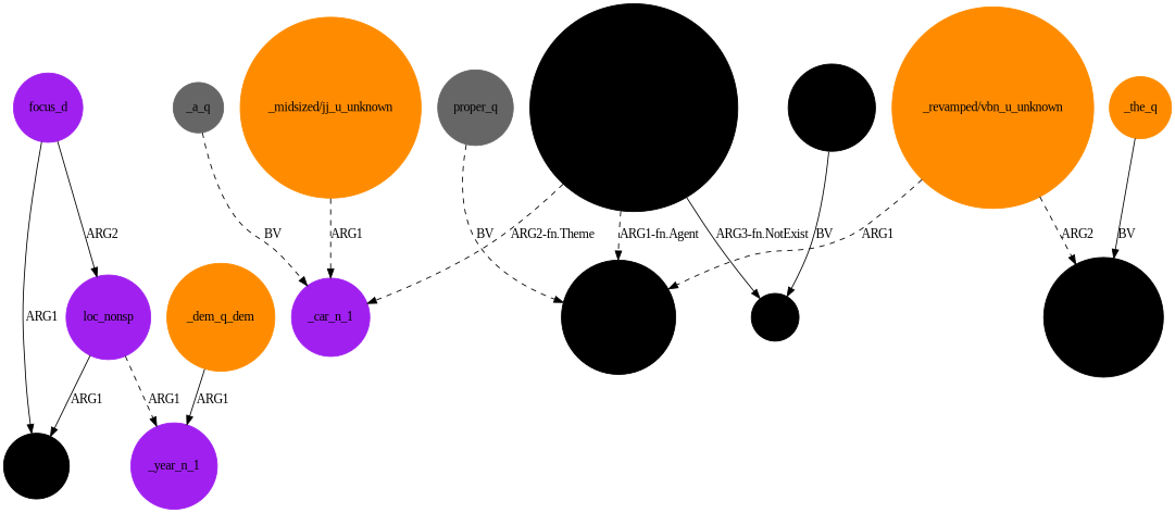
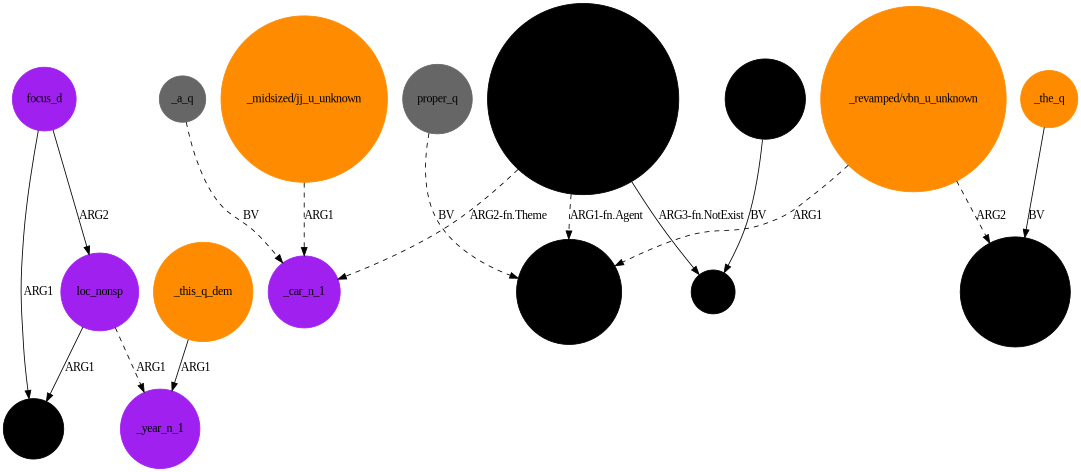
  digraph {
    fontname="Liberation Serif"
    node [color=black fontname="Liberation Serif" shape=circle style=filled]
    edge [fontname="Liberation Serif" style=dashed]
    loc_nonsp [color=purple]
    _and_c
    _year_n_1 [color=purple]
    "_midsized/jj_u_unknown" [color=darkorange]
    _car_n_1 [color=purple]
    focus_d [color=purple]
    proper_q [color=gray40]
    "named(Honda)"
    "_revamped/vbn_u_unknown" [color=darkorange]
    "named(Accord)"
    _a_q [color=gray40]
    "_make_v_1-fn.Cause_change"
    pron
    pronoun_q
    _the_q [color=darkorange]
-   _this_q_dem [color=darkorange label=_dem_q_dem]
+   _this_q_dem [color=darkorange]
    loc_nonsp -> _and_c [label=ARG1 style=solid]
    loc_nonsp -> _year_n_1 [label=ARG1]
    "_midsized/jj_u_unknown" -> _car_n_1 [label=ARG1]
    focus_d -> loc_nonsp [label=ARG2 style=solid]
    focus_d -> _and_c [label=ARG1 style=solid]
    proper_q -> "named(Honda)" [label=BV]
    "_revamped/vbn_u_unknown" -> "named(Honda)" [label=ARG1]
    "_revamped/vbn_u_unknown" -> "named(Accord)" [label=ARG2]
    _a_q -> _car_n_1 [label=BV]
    "_make_v_1-fn.Cause_change" -> _car_n_1 [label="ARG2-fn.Theme"]
    "_make_v_1-fn.Cause_change" -> "named(Honda)" [label="ARG1-fn.Agent"]
    "_make_v_1-fn.Cause_change" -> pron [label="ARG3-fn.NotExist" style=solid]
    pronoun_q -> pron [label=BV style=solid]
    _the_q -> "named(Accord)" [label=BV style=solid]
    _this_q_dem -> _year_n_1 [label=ARG1 style=solid]
  }
